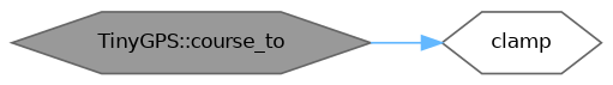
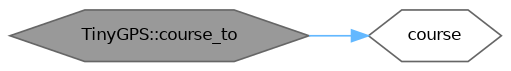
  digraph {
    rankdir=LR
    node [fontname=Helvetica fontsize=10 shape=hexagon style=filled]
    n1 [color=gray40 fillcolor=grey60 fontcolor=black height=0.2 label="TinyGPS::course_to" width=0.4]
-   n2 [color=grey40 fillcolor=white height=0.2 label=clamp width=0.4]
+   n2 [color=grey40 fillcolor=white height=0.2 label=course width=0.4]
    n1 -> n2 [color=steelblue1 fontname=Helvetica fontsize=10 labelfontname=Helvetica labelfontsize=10 style=solid]
  }
